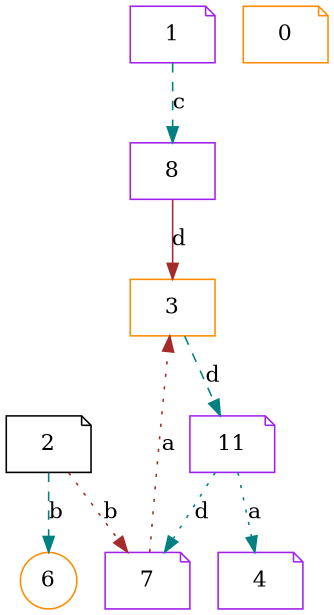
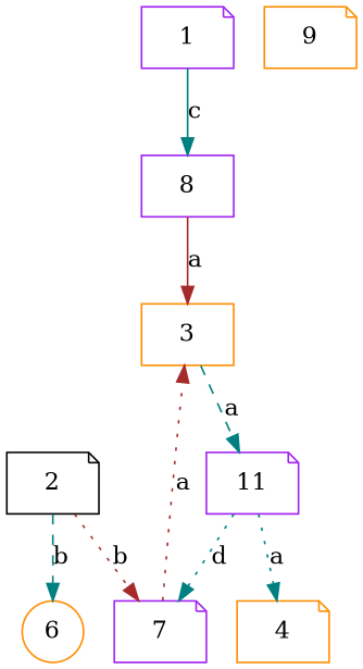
  strict digraph {
    node [color=purple shape=note]
    edge [color=teal style=dotted]
    3 [color=darkorange shape=box]
    11
    7
-   4
-   0 [color=darkorange]
+   4 [color=darkorange]
+   0 [color=darkorange label=9]
    1
    8 [shape=box]
    2 [color=black]
    6 [color=darkorange shape=circle]
-   3 -> 11 [label=d style=dashed]
+   3 -> 11 [label=a style=dashed]
    11 -> 7 [label=d]
    11 -> 4 [label=a]
    7 -> 3 [color=brown label=a]
-   1 -> 8 [label=c style=dashed]
-   8 -> 3 [color=brown label=d style=solid]
+   1 -> 8 [label=c style=solid]
+   8 -> 3 [color=brown label=a style=solid]
    2 -> 7 [color=brown label=b]
    2 -> 6 [label=b style=dashed]
  }
